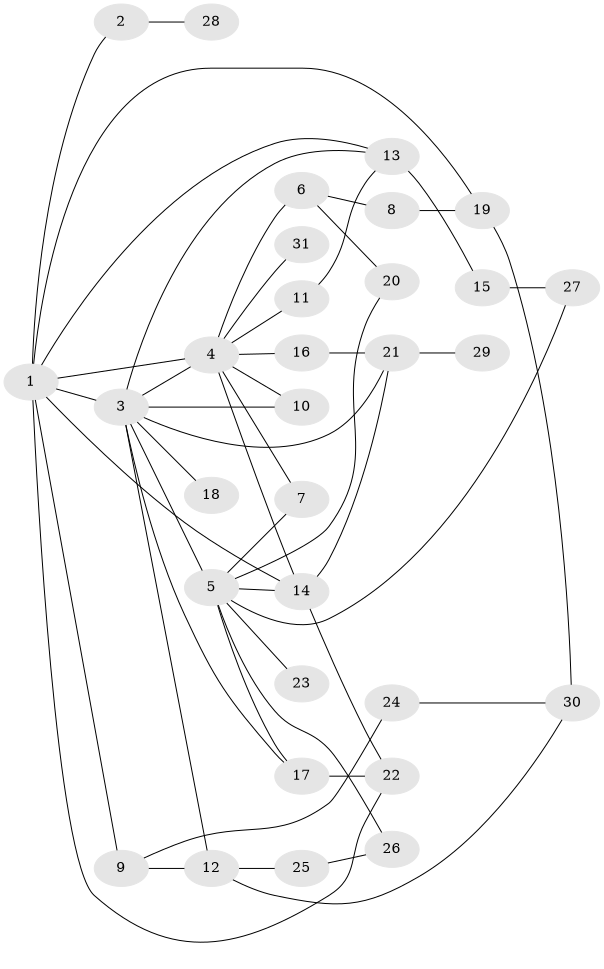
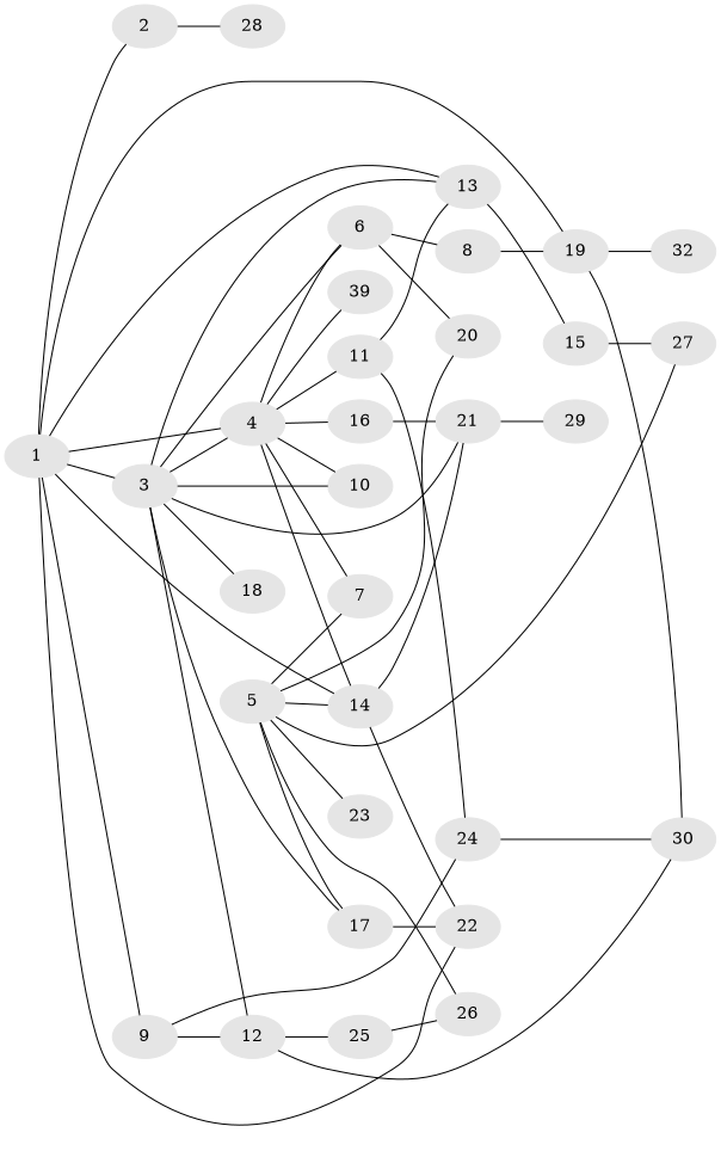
  graph {
    rankdir=LR
    node [color=gray90 style=filled]
    edge [weight=1.0]
    1
    2
    3
    4
    9
    13
    14
    19
    22
    28
    5
    10
    12
    17
    18
    21
    6
    7
    11
    16
-   31
+   31 [label=39]
    24
    15
    30
+   32
    20
    23
    26
    27
    25
    29
    8
    1 -- 2
    1 -- 3
    1 -- 4
    1 -- 9
    1 -- 13
    1 -- 14
    1 -- 19
    1 -- 22
    2 -- 28
    3 -- 4
    3 -- 13 [weight=2.0]
-   3 -- 5
+   3 -- 6
    3 -- 10
    3 -- 12
    3 -- 17
    3 -- 18
    3 -- 21
    4 -- 14
    4 -- 10
    4 -- 6
    4 -- 7
    4 -- 11
    4 -- 16
    4 -- 31 [weight=2.0]
    9 -- 12 [weight=3.0]
    9 -- 24
    13 -- 15
    14 -- 22
    14 -- 21
    19 -- 30
+   19 -- 32
    5 -- 14
    5 -- 17 [weight=2.0]
    5 -- 7 [weight=6.0]
    5 -- 20
    5 -- 23
    5 -- 26
    5 -- 27
    12 -- 30
    12 -- 25
    17 -- 22
    21 -- 29
    6 -- 20
    6 -- 8
    11 -- 13 [weight=3.0]
+   11 -- 24
    16 -- 21 [weight=5.0]
    24 -- 30
    15 -- 27 [weight=2.0]
    25 -- 26
    8 -- 19
  }
